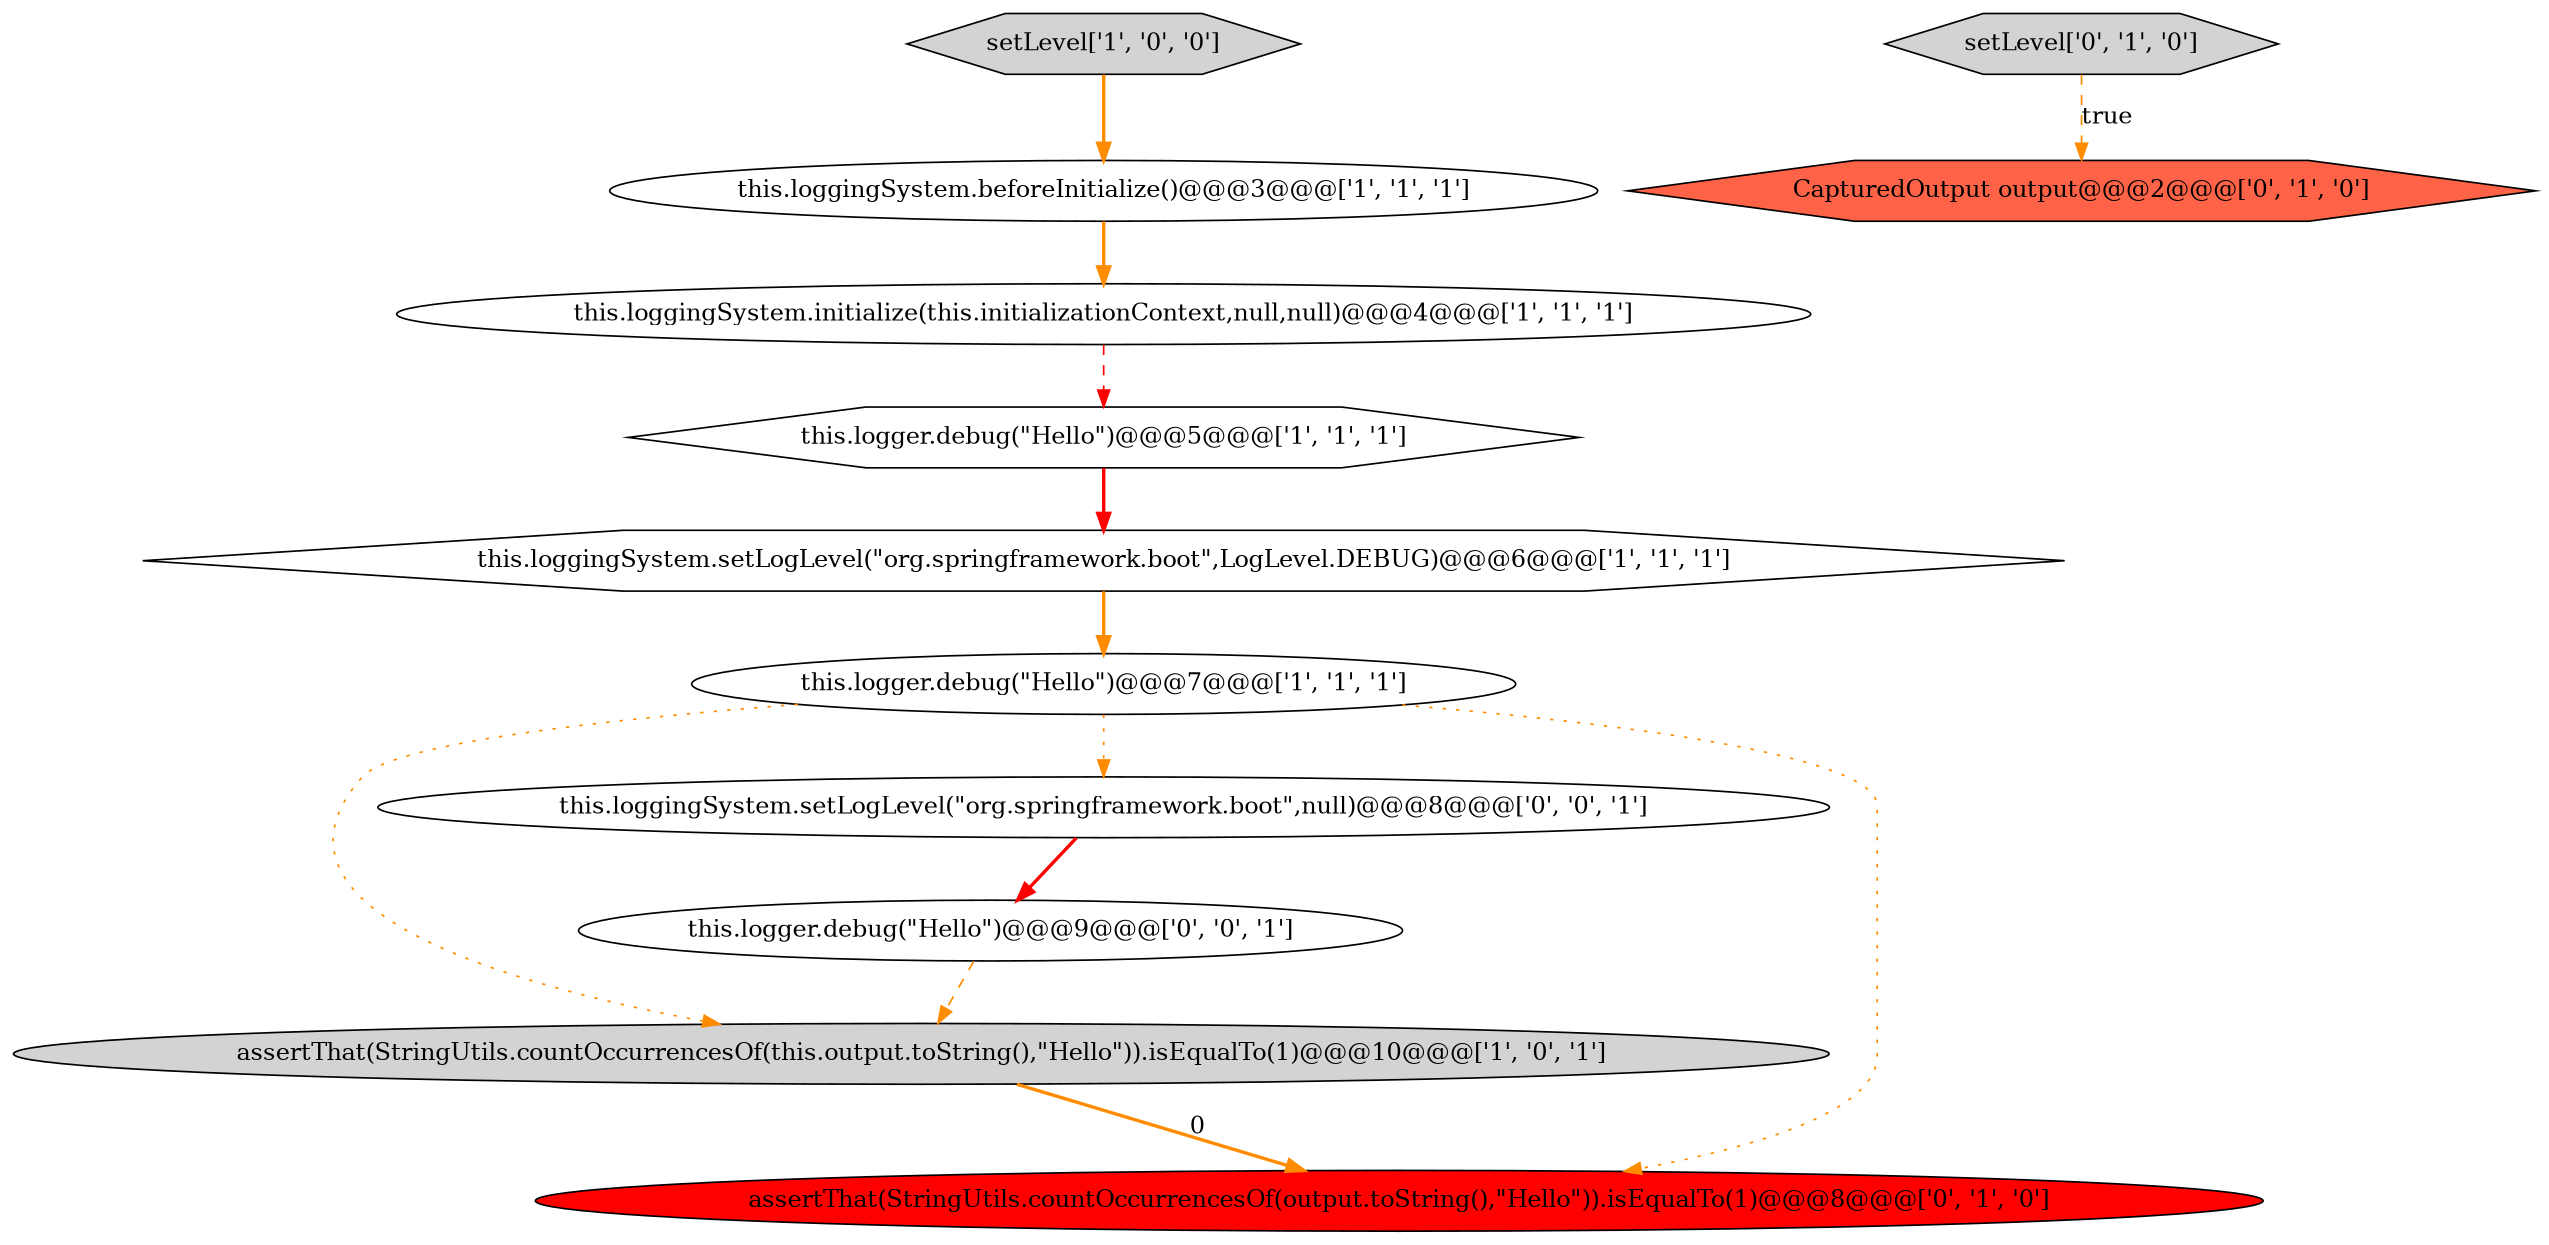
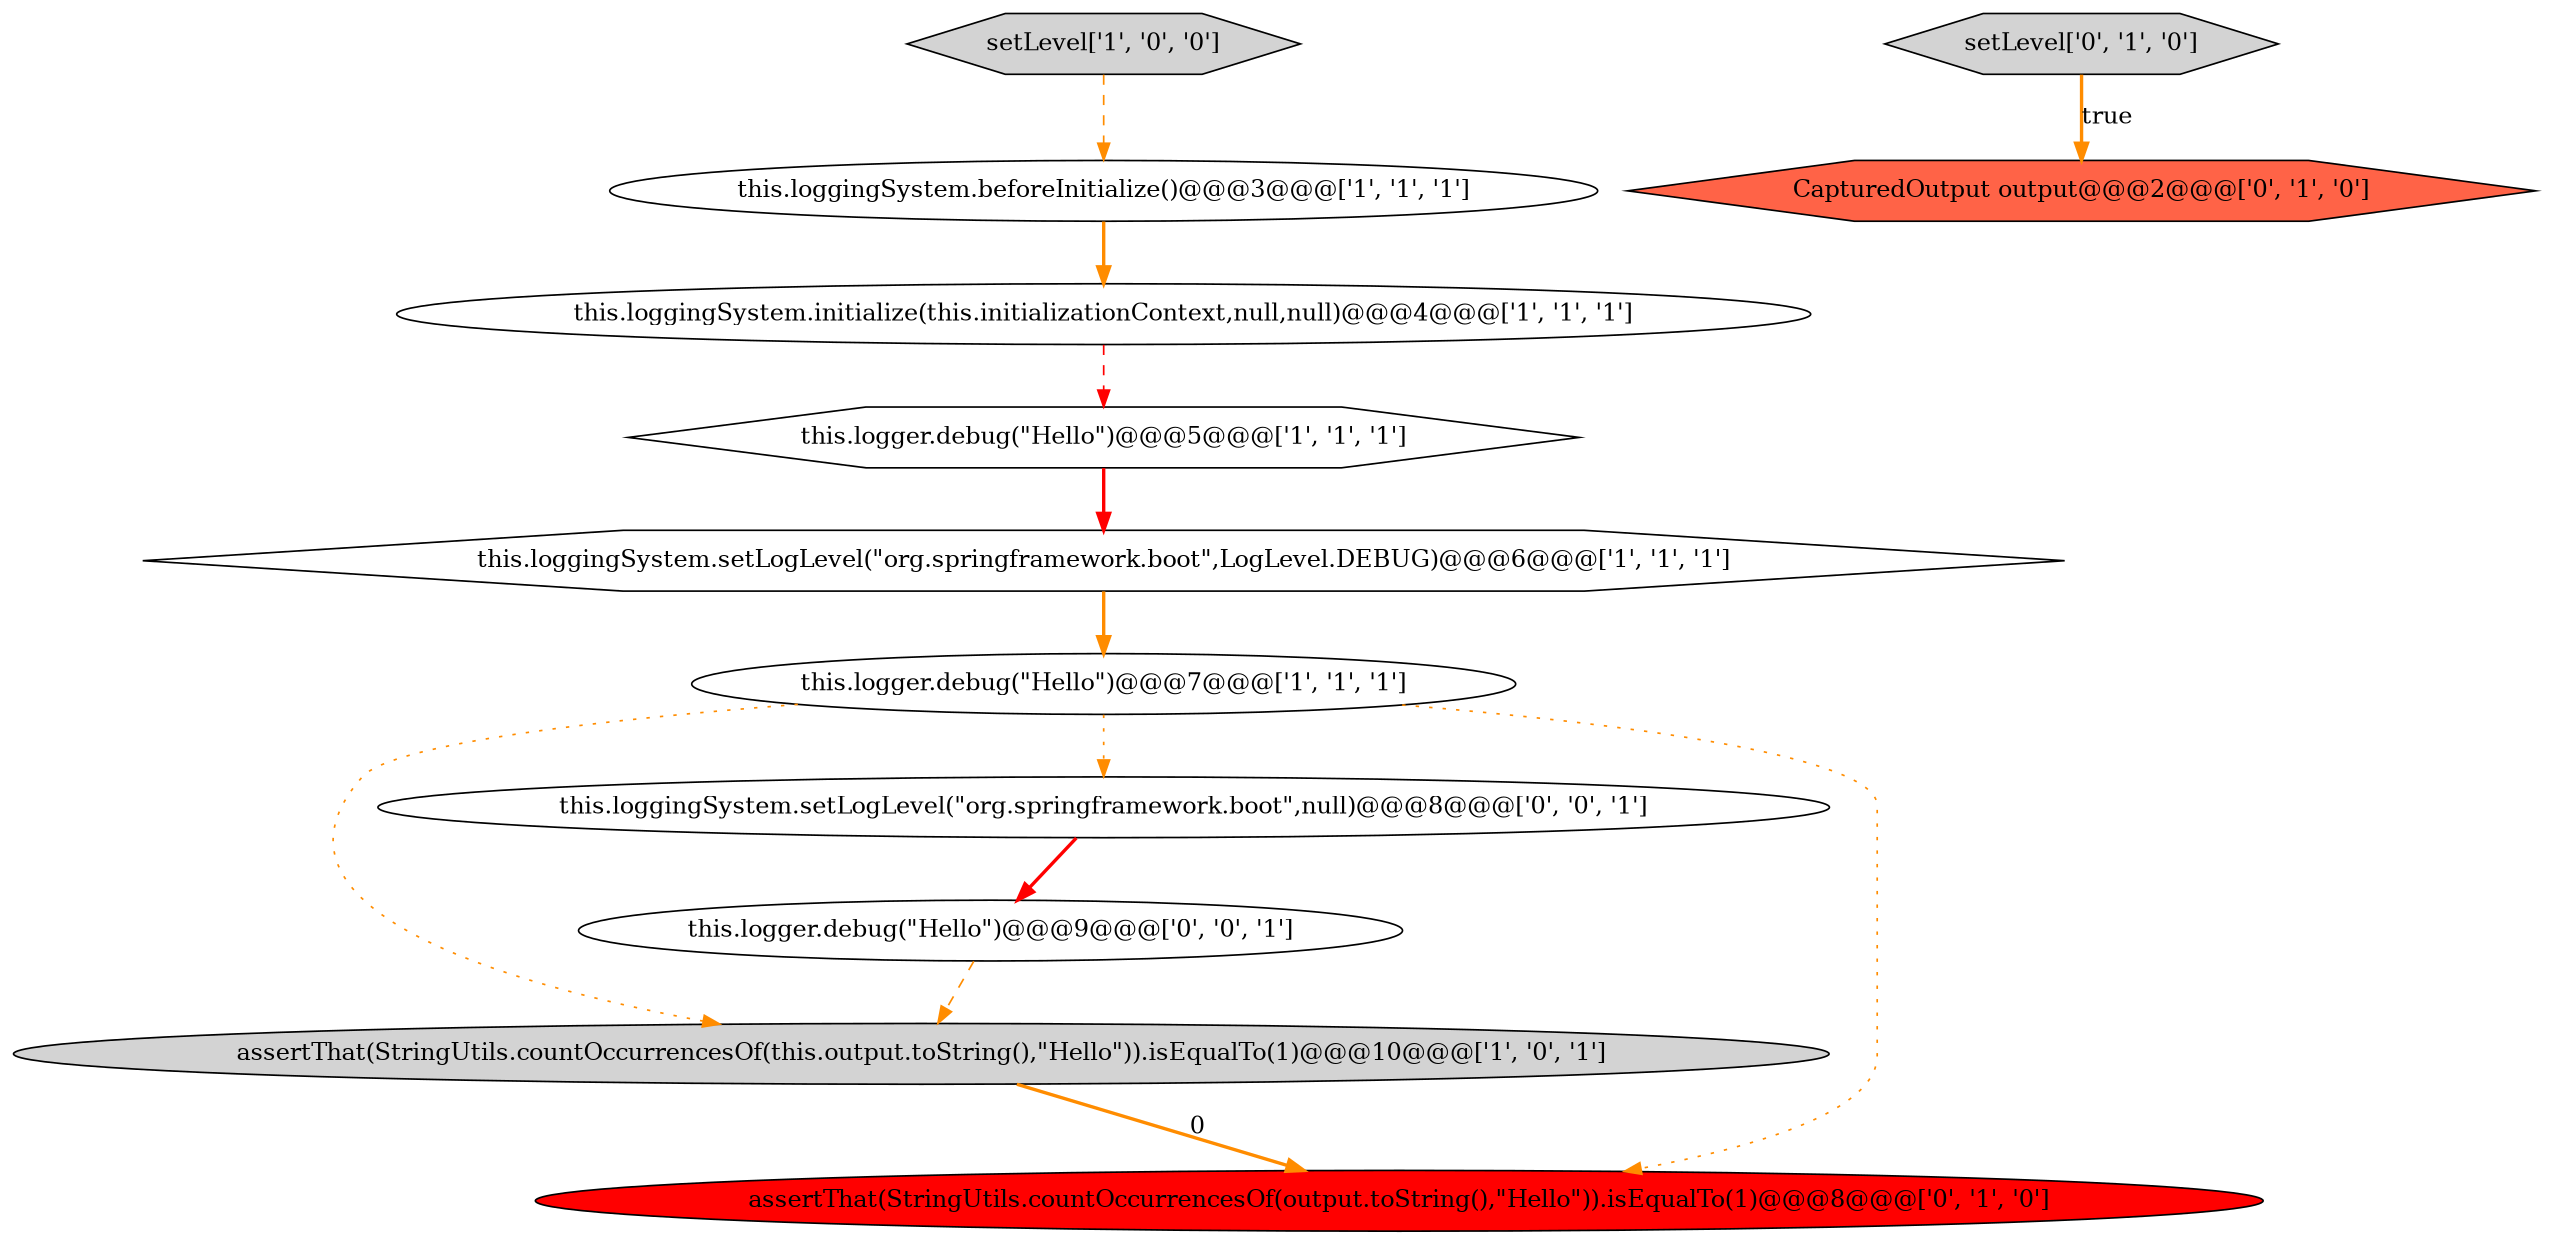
  digraph {
    node [fillcolor=white shape=ellipse style=filled]
    edge [color=darkorange style=bold]
    n1 [fillcolor=lightgray label="assertThat(StringUtils.countOccurrencesOf(this.output.toString(),\"Hello\")).isEqualTo(1)@@@10@@@['1', '0', '1']"]
    n2 [fillcolor=red label="assertThat(StringUtils.countOccurrencesOf(output.toString(),\"Hello\")).isEqualTo(1)@@@8@@@['0', '1', '0']"]
    n3 [label="this.loggingSystem.initialize(this.initializationContext,null,null)@@@4@@@['1', '1', '1']"]
    n4 [label="this.logger.debug(\"Hello\")@@@5@@@['1', '1', '1']" shape=hexagon]
    n5 [label="this.loggingSystem.setLogLevel(\"org.springframework.boot\",LogLevel.DEBUG)@@@6@@@['1', '1', '1']" shape=hexagon]
    n6 [label="this.loggingSystem.beforeInitialize()@@@3@@@['1', '1', '1']"]
    n7 [label="this.logger.debug(\"Hello\")@@@7@@@['1', '1', '1']"]
    n8 [label="this.loggingSystem.setLogLevel(\"org.springframework.boot\",null)@@@8@@@['0', '0', '1']"]
    n9 [label="this.logger.debug(\"Hello\")@@@9@@@['0', '0', '1']"]
    n10 [fillcolor=tomato label="CapturedOutput output@@@2@@@['0', '1', '0']" shape=hexagon]
    n11 [fillcolor=lightgray label="setLevel['0', '1', '0']" shape=hexagon]
    n12 [fillcolor=lightgray label="setLevel['1', '0', '0']" shape=hexagon]
    n1 -> n2 [label=0]
    n3 -> n4 [color=red style=dashed]
    n4 -> n5 [color=red]
    n5 -> n7
    n6 -> n3
    n7 -> n1 [style=dotted]
    n7 -> n2 [style=dotted]
    n7 -> n8 [style=dotted]
    n8 -> n9 [color=red]
    n9 -> n1 [style=dashed]
-   n11 -> n10 [label=true style=dashed]
-   n12 -> n6
+   n11 -> n10 [label=true]
+   n12 -> n6 [style=dashed]
  }
